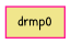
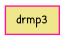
  digraph {
    rankdir=LR
    fontname="Patrick Hand"
-   n1 [color=deeppink fillcolor=khaki fontname="Patrick Hand" fontsize=10 height=0.2 label=drmp0 shape=record style=filled width=0.4]
+   n1 [color=deeppink fillcolor=khaki fontname="Patrick Hand" fontsize=10 height=0.2 label=drmp3 shape=record style=filled width=0.4]
  }
